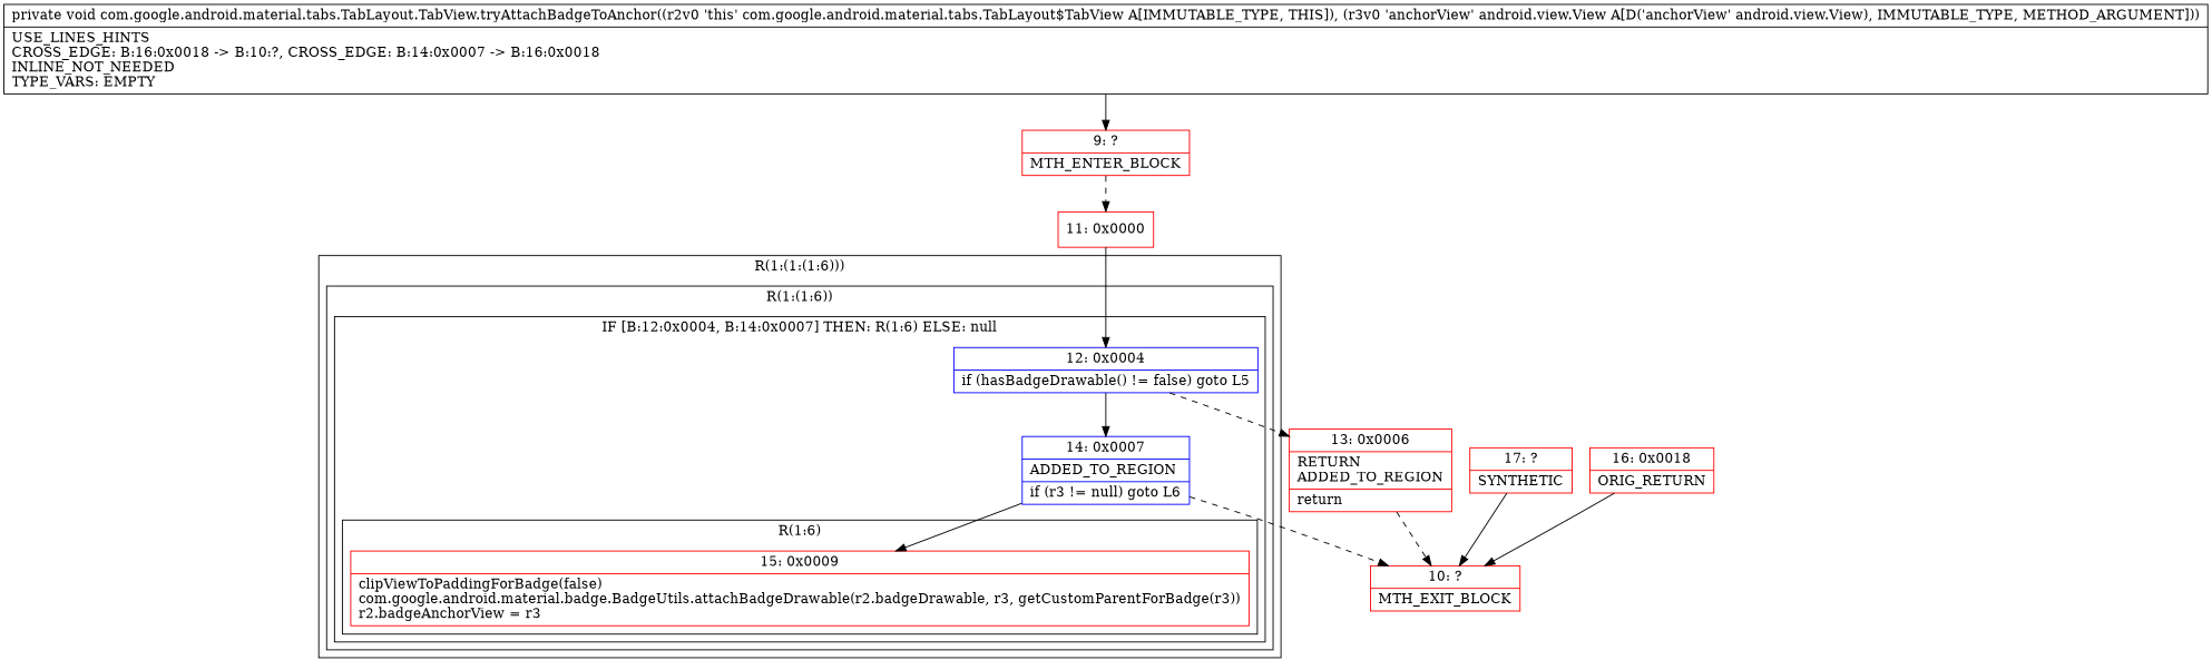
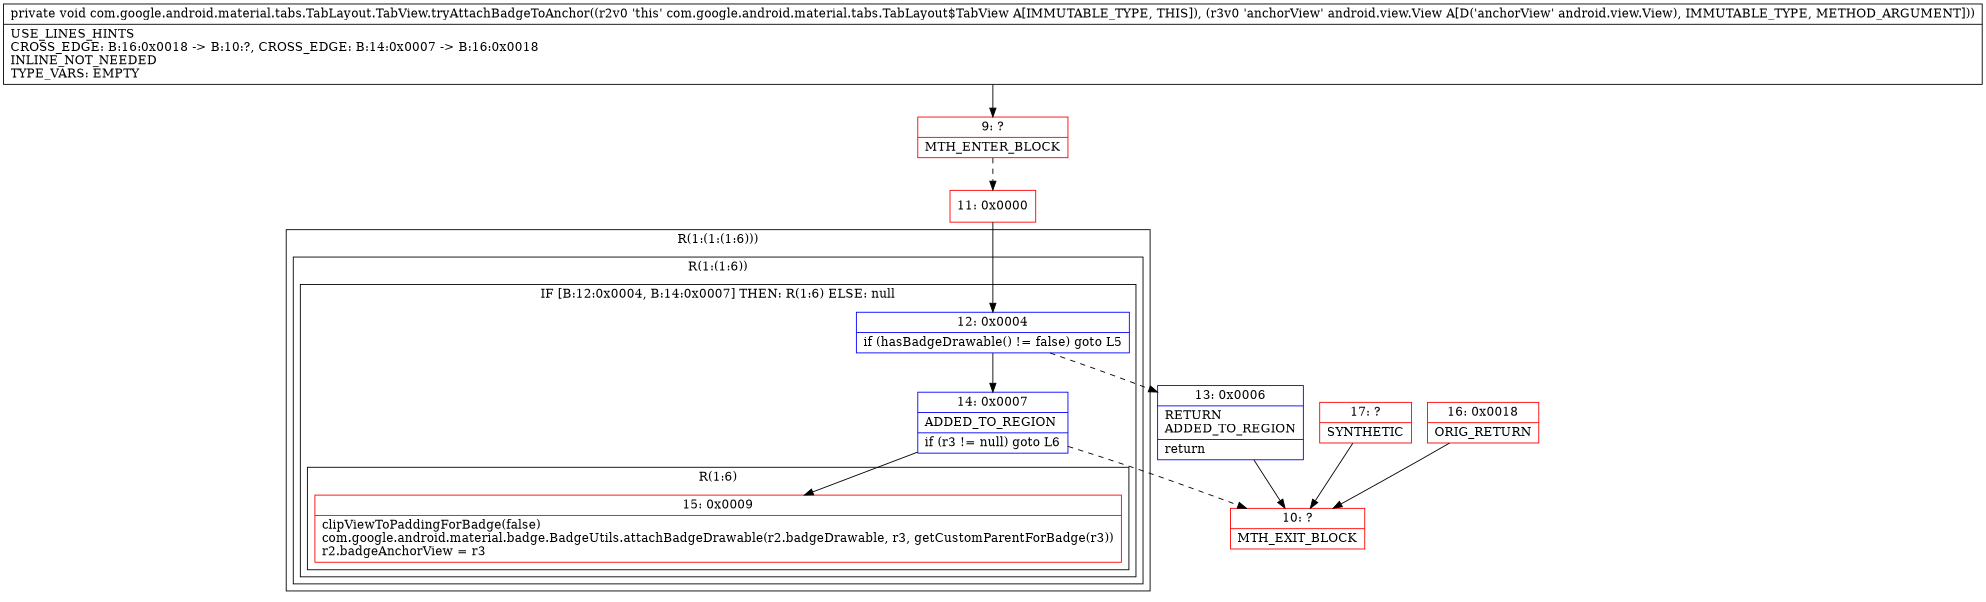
  digraph {
    node [color=red shape=record]
    n1 [label="{15\:\ 0x0009|clipViewToPaddingForBadge(false)\lcom.google.android.material.badge.BadgeUtils.attachBadgeDrawable(r2.badgeDrawable, r3, getCustomParentForBadge(r3))\lr2.badgeAnchorView = r3\l}"]
    n2 [color=blue label="{12\:\ 0x0004|if (hasBadgeDrawable() != false) goto L5\l}"]
    n3 [color=blue label="{14\:\ 0x0007|ADDED_TO_REGION\l|if (r3 != null) goto L6\l}"]
-   n4 [label="{13\:\ 0x0006|RETURN\lADDED_TO_REGION\l|return\l}"]
+   n4 [color=blue label="{13\:\ 0x0006|RETURN\lADDED_TO_REGION\l|return\l}"]
    n5 [label="{10\:\ ?|MTH_EXIT_BLOCK\l}"]
    n6 [label="{17\:\ ?|SYNTHETIC\l}"]
    n7 [label="{16\:\ 0x0018|ORIG_RETURN\l}"]
    n8 [label="{9\:\ ?|MTH_ENTER_BLOCK\l}"]
    n9 [label="{11\:\ 0x0000}"]
    n10 [label="{private void com.google.android.material.tabs.TabLayout.TabView.tryAttachBadgeToAnchor((r2v0 'this' com.google.android.material.tabs.TabLayout$TabView A[IMMUTABLE_TYPE, THIS]), (r3v0 'anchorView' android.view.View A[D('anchorView' android.view.View), IMMUTABLE_TYPE, METHOD_ARGUMENT]))  | USE_LINES_HINTS\lCROSS_EDGE: B:16:0x0018 \-\> B:10:?, CROSS_EDGE: B:14:0x0007 \-\> B:16:0x0018\lINLINE_NOT_NEEDED\lTYPE_VARS: EMPTY\l}" color=""]
    subgraph cluster_1 {
      label="R(1:(1:(1:6)))"
      subgraph cluster_2 {
        label="R(1:(1:6))"
        subgraph cluster_3 {
          label="IF [B:12:0x0004, B:14:0x0007] THEN: R(1:6) ELSE: null"
          n2
          n3
          subgraph cluster_4 {
            label="R(1:6)"
            n1
          }
        }
      }
    }
    n2 -> n3
    n2 -> n4 [style=dashed]
    n3 -> n1
    n3 -> n5 [style=dashed]
-   n4 -> n5 [style=dashed]
+   n4 -> n5
    n6 -> n5
    n7 -> n5
    n8 -> n9 [style=dashed]
    n9 -> n2
    n10 -> n8
  }
